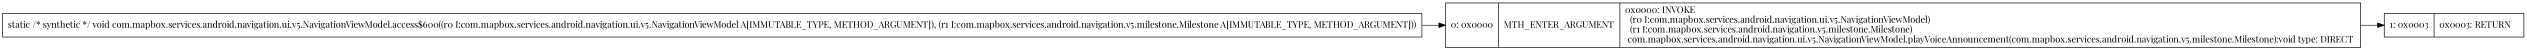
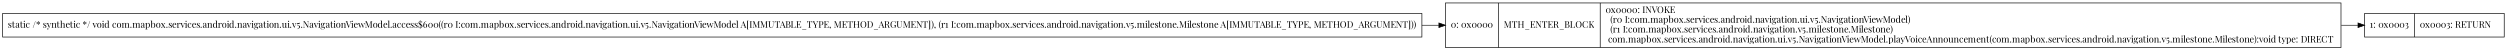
  digraph {
    rankdir=LR
    fontname="Playfair Display"
    node [shape=record fontname="Playfair Display"]
    edge [fontname="Playfair Display"]
-   n1 [label="{0\:\ 0x0000|MTH_ENTER_ARGUMENT\l|0x0000: INVOKE  \l  (r0 I:com.mapbox.services.android.navigation.ui.v5.NavigationViewModel)\l  (r1 I:com.mapbox.services.android.navigation.v5.milestone.Milestone)\l com.mapbox.services.android.navigation.ui.v5.NavigationViewModel.playVoiceAnnouncement(com.mapbox.services.android.navigation.v5.milestone.Milestone):void type: DIRECT \l}"]
+   n1 [label="{0\:\ 0x0000|MTH_ENTER_BLOCK\l|0x0000: INVOKE  \l  (r0 I:com.mapbox.services.android.navigation.ui.v5.NavigationViewModel)\l  (r1 I:com.mapbox.services.android.navigation.v5.milestone.Milestone)\l com.mapbox.services.android.navigation.ui.v5.NavigationViewModel.playVoiceAnnouncement(com.mapbox.services.android.navigation.v5.milestone.Milestone):void type: DIRECT \l}"]
    n2 [label="{1\:\ 0x0003|0x0003: RETURN   \l}"]
    n3 [label="{static \/* synthetic *\/ void com.mapbox.services.android.navigation.ui.v5.NavigationViewModel.access$600((r0 I:com.mapbox.services.android.navigation.ui.v5.NavigationViewModel A[IMMUTABLE_TYPE, METHOD_ARGUMENT]), (r1 I:com.mapbox.services.android.navigation.v5.milestone.Milestone A[IMMUTABLE_TYPE, METHOD_ARGUMENT])) }"]
    n1 -> n2
    n3 -> n1
  }
